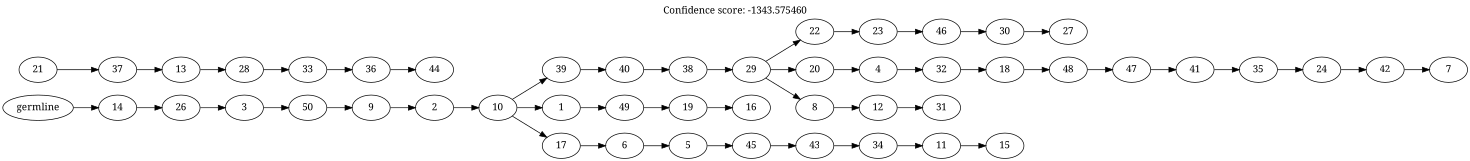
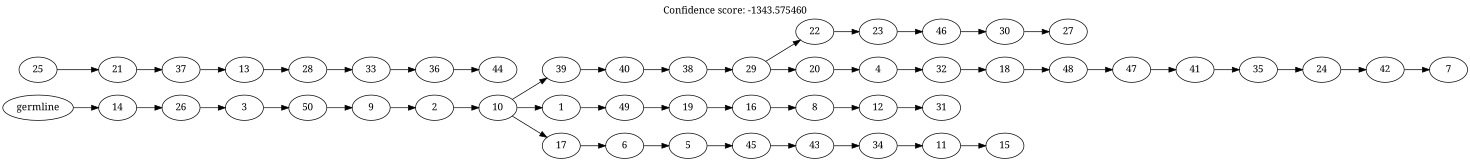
  digraph {
    fontname="Noto Serif"
    label="Confidence score: -1343.575460"
    labelloc=t
    rankdir=LR
    node [fontname="Noto Serif"]
    edge [fontname="Noto Serif"]
    n1 [label=30]
    n2 [label=27]
    n3 [label=46]
    n4 [label=23]
    n5 [label=22]
    n6 [label=42]
    n7 [label=7]
    n8 [label=24]
    n9 [label=35]
    n10 [label=41]
    n11 [label=47]
    n12 [label=48]
    n13 [label=18]
    n14 [label=32]
    n15 [label=4]
    n16 [label=20]
    n17 [label=29]
    n18 [label=38]
    n19 [label=40]
    n20 [label=39]
    n21 [label=12]
    n22 [label=31]
    n23 [label=8]
    n24 [label=16]
    n25 [label=19]
    n26 [label=49]
    n27 [label=1]
    n28 [label=36]
    n29 [label=44]
    n30 [label=33]
    n31 [label=28]
    n32 [label=13]
    n33 [label=37]
    n34 [label=21]
+   n35 [label=25]
    n36 [label=15]
    n37 [label=11]
    n38 [label=34]
    n39 [label=43]
    n40 [label=45]
    n41 [label=5]
    n42 [label=6]
    n43 [label=17]
    n44 [label=10]
    n45 [label=2]
    n46 [label=9]
    n47 [label=50]
    n48 [label=3]
    n49 [label=26]
    n50 [label=14]
    n51 [label=germline]
    n1 -> n2
    n3 -> n1
    n4 -> n3
    n5 -> n4
    n6 -> n7
    n8 -> n6
    n9 -> n8
    n10 -> n9
    n11 -> n10
    n12 -> n11
    n13 -> n12
    n14 -> n13
    n15 -> n14
    n16 -> n15
    n17 -> n5
    n17 -> n16
    n18 -> n17
    n19 -> n18
    n20 -> n19
    n21 -> n22
    n23 -> n21
-   n17 -> n23
+   n24 -> n23
    n25 -> n24
    n26 -> n25
    n27 -> n26
    n28 -> n29
    n30 -> n28
    n31 -> n30
    n32 -> n31
    n33 -> n32
    n34 -> n33
+   n35 -> n34
    n37 -> n36
    n38 -> n37
    n39 -> n38
    n40 -> n39
    n41 -> n40
    n42 -> n41
    n43 -> n42
    n44 -> n20
    n44 -> n27
    n44 -> n43
    n45 -> n44
    n46 -> n45
    n47 -> n46
    n48 -> n47
    n49 -> n48
    n50 -> n49
    n51 -> n50
  }
